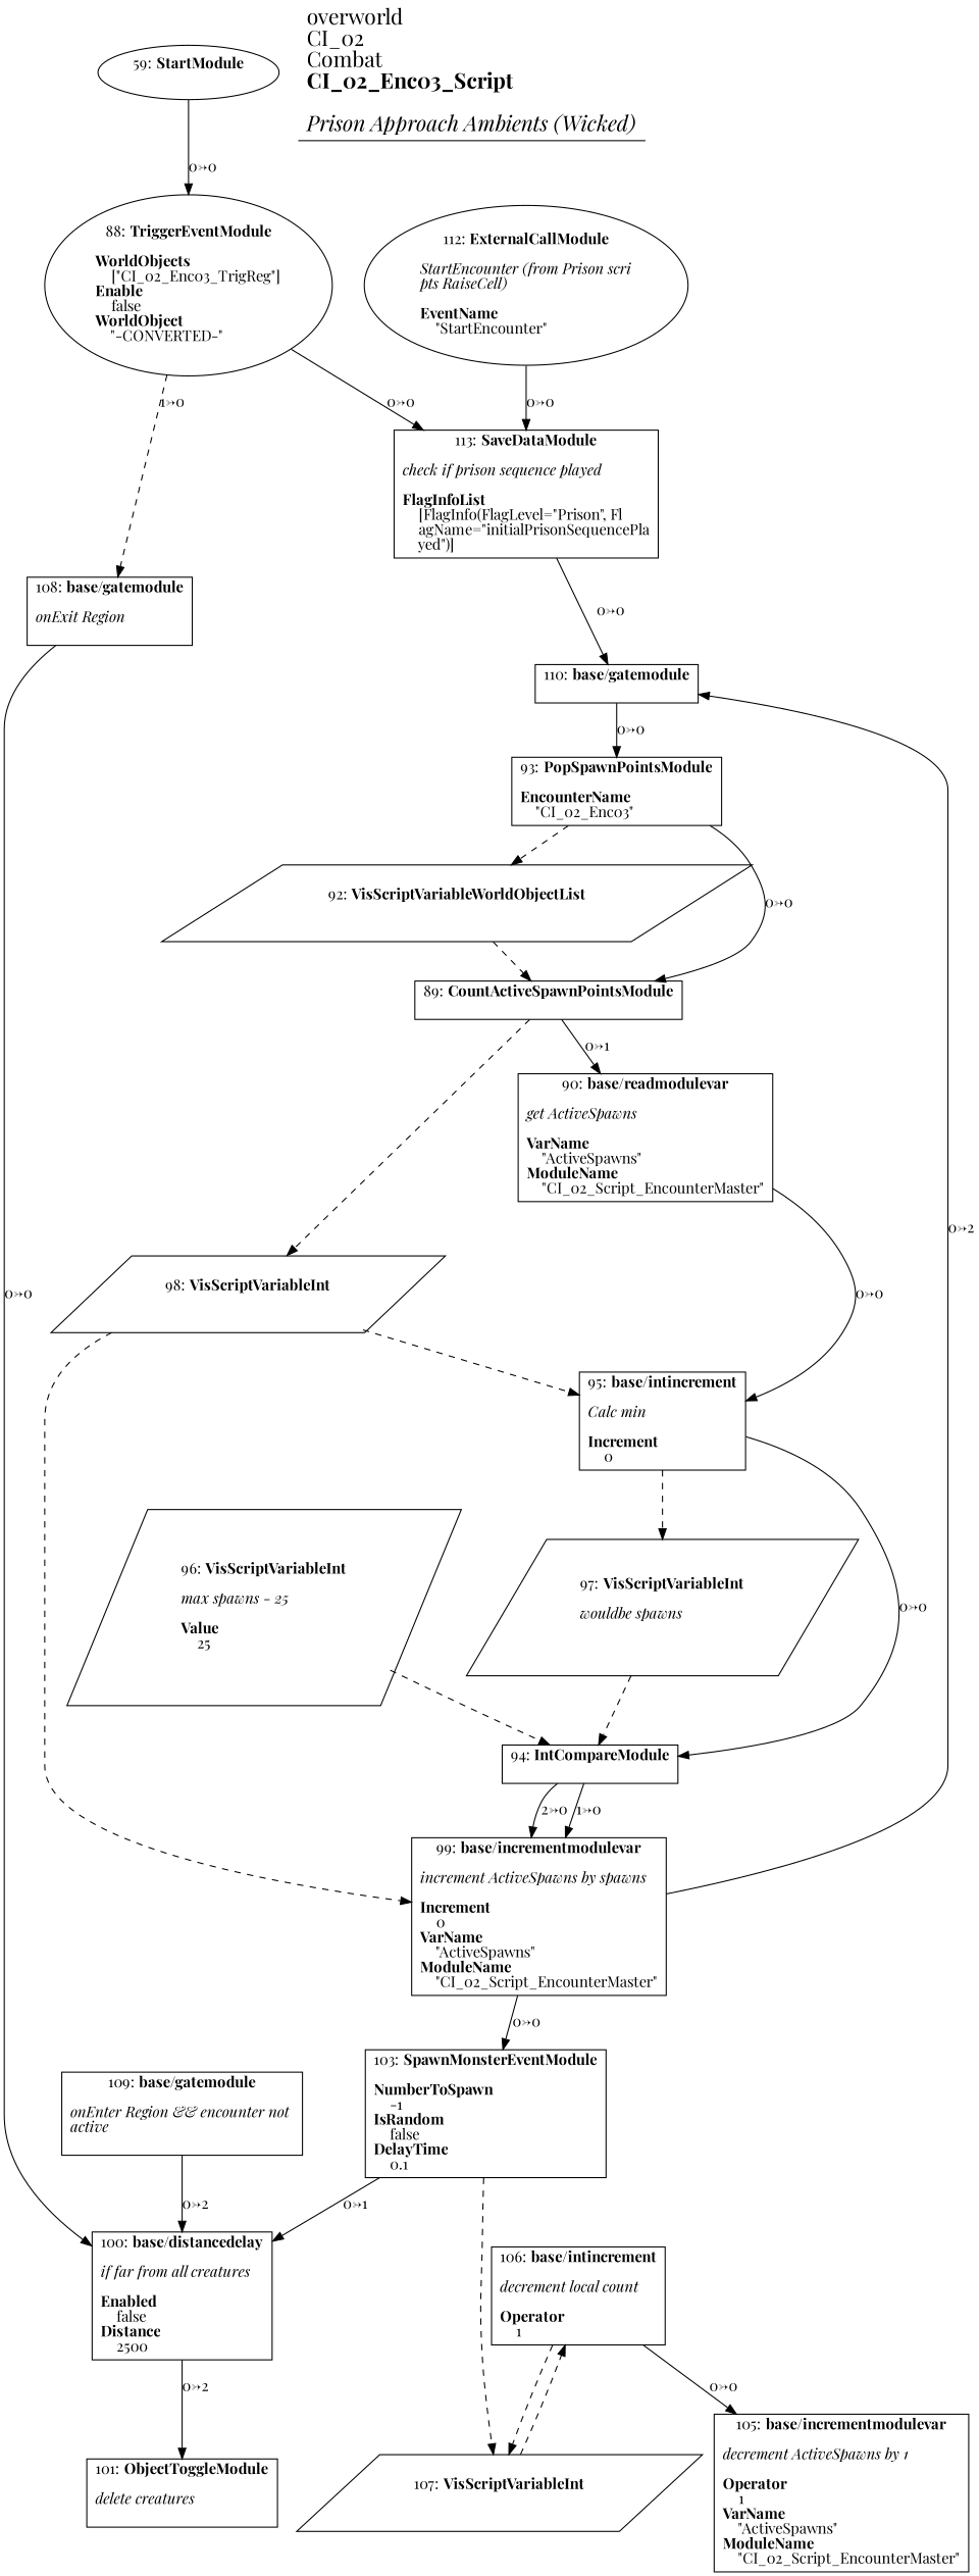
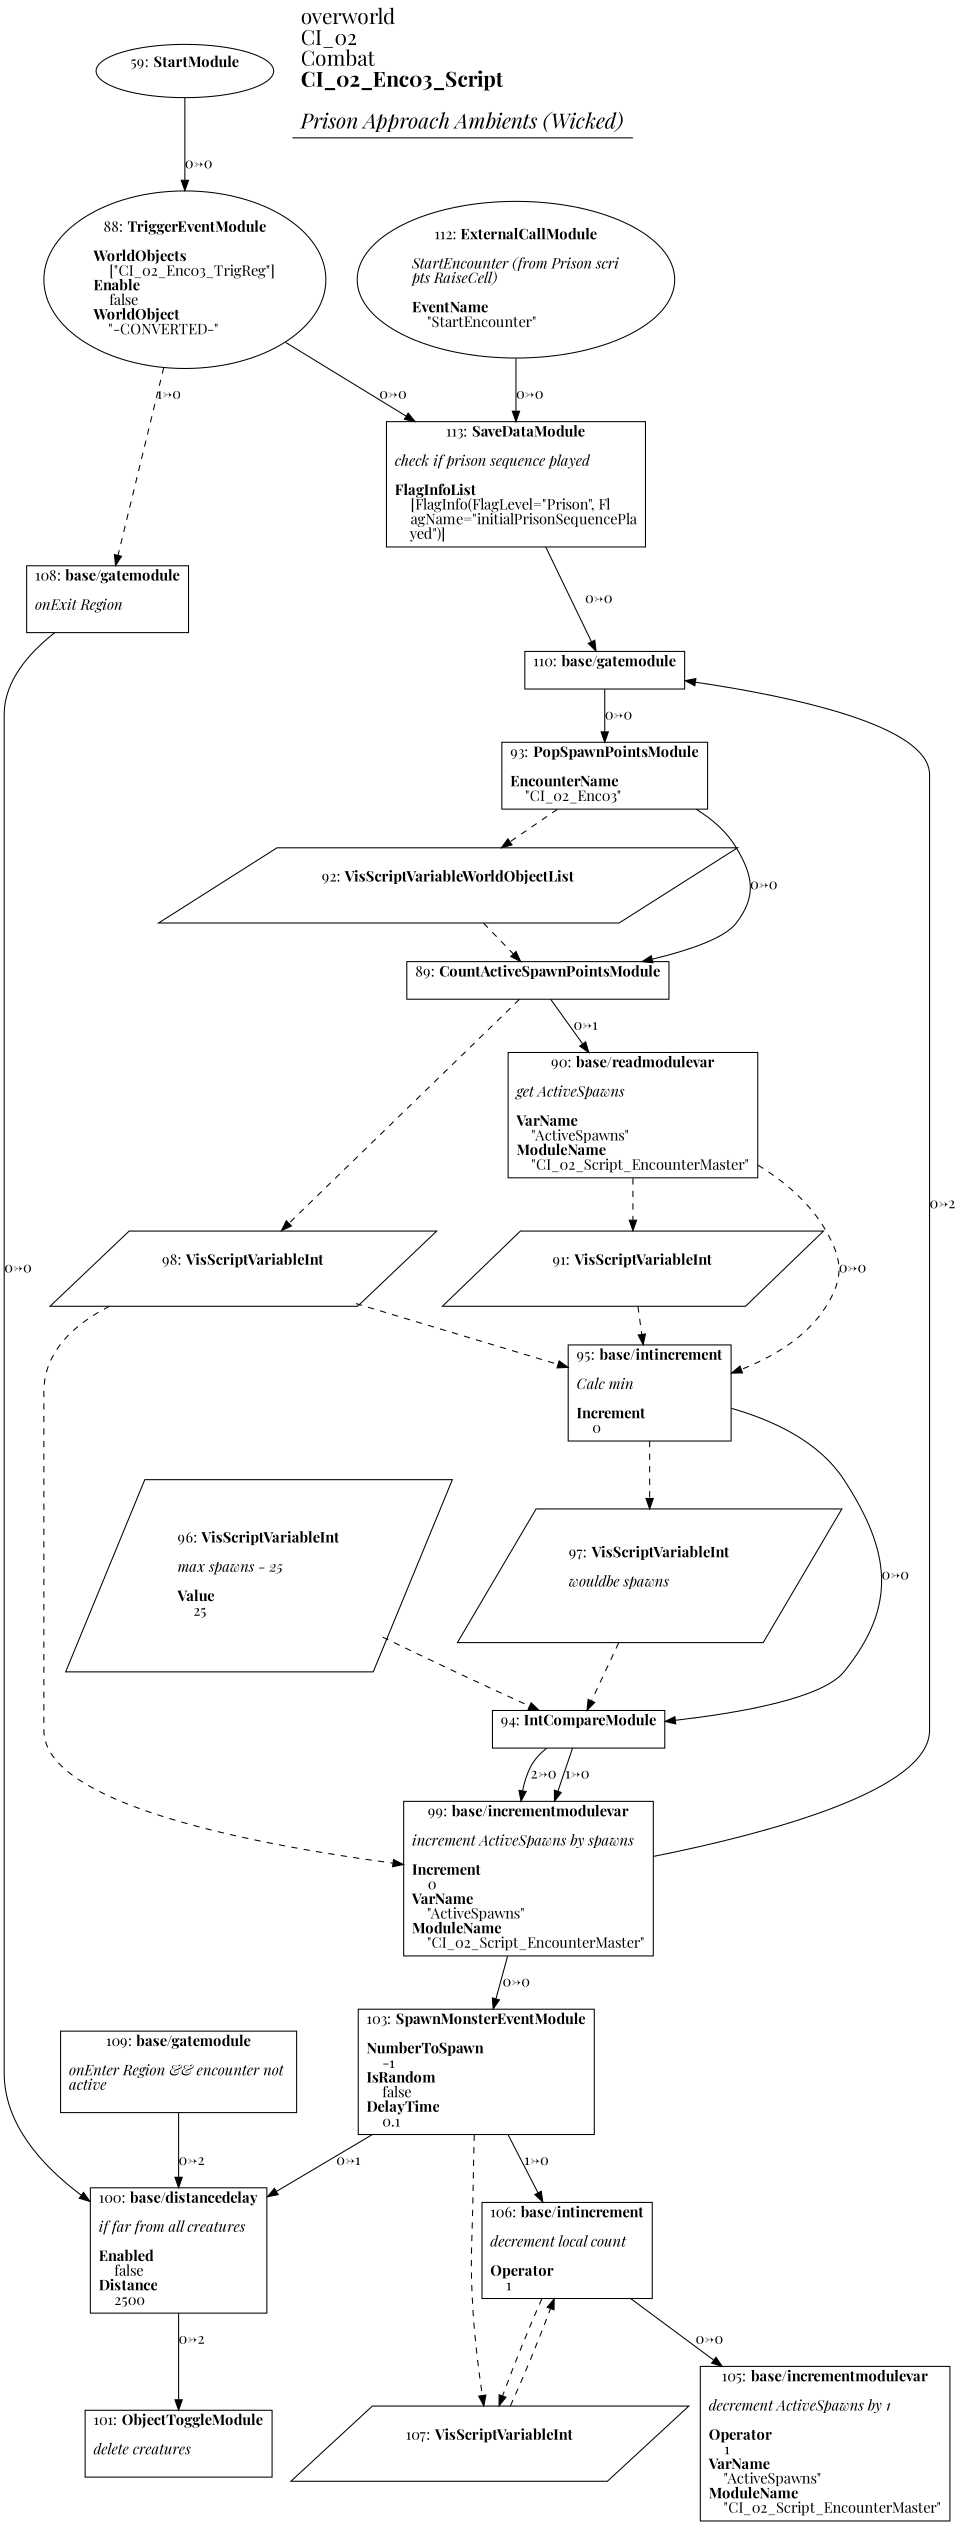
  digraph {
    fontname="Playfair Display"
    splines=spline
    node [fontname="Playfair Display" shape=box]
    edge [fontname="Playfair Display"]
    n1 [label=<59: <b>StartModule</b><br/><br/>> shape=oval]
    n2 [label=<88: <b>TriggerEventModule</b><br/><br/><b>WorldObjects</b><br align="left"/>    [&quot;CI_02_Enc03_TrigReg&quot;]<br align="left"/><b>Enable</b><br align="left"/>    false<br align="left"/><b>WorldObject</b><br align="left"/>    &quot;-CONVERTED-&quot;<br align="left"/>> shape=oval]
    n3 [label=<108: <b>base/gatemodule</b><br/><br/><i>onExit Region<br align="left"/></i><br align="left"/>>]
    n4 [label=<113: <b>SaveDataModule</b><br/><br/><i>check if prison sequence played<br align="left"/></i><br align="left"/><b>FlagInfoList</b><br align="left"/>    [FlagInfo(FlagLevel=&quot;Prison&quot;, Fl<br align="left"/>    agName=&quot;initialPrisonSequencePla<br align="left"/>    yed&quot;)]<br align="left"/>>]
    n5 [label=<100: <b>base/distancedelay</b><br/><br/><i>if far from all creatures<br align="left"/></i><br align="left"/><b>Enabled</b><br align="left"/>    false<br align="left"/><b>Distance</b><br align="left"/>    2500<br align="left"/>>]
    n6 [label=<110: <b>base/gatemodule</b><br/><br/>>]
    n7 [label=<101: <b>ObjectToggleModule</b><br/><br/><i>delete creatures<br align="left"/></i><br align="left"/>>]
    n8 [label=<93: <b>PopSpawnPointsModule</b><br/><br/><b>EncounterName</b><br align="left"/>    &quot;CI_02_Enc03&quot;<br align="left"/>>]
    n9 [label=<89: <b>CountActiveSpawnPointsModule</b><br/><br/>>]
    n10 [label=<90: <b>base/readmodulevar</b><br/><br/><i>get ActiveSpawns<br align="left"/></i><br align="left"/><b>VarName</b><br align="left"/>    &quot;ActiveSpawns&quot;<br align="left"/><b>ModuleName</b><br align="left"/>    &quot;CI_02_Script_EncounterMaster&quot;<br align="left"/>>]
    n11 [label=<98: <b>VisScriptVariableInt</b><br/><br/>> shape=parallelogram]
    n12 [label=<95: <b>base/intincrement</b><br/><br/><i>Calc min<br align="left"/></i><br align="left"/><b>Increment</b><br align="left"/>    0<br align="left"/>>]
+   n13 [label=<91: <b>VisScriptVariableInt</b><br/><br/>> shape=parallelogram]
    n14 [label=<99: <b>base/incrementmodulevar</b><br/><br/><i>increment ActiveSpawns by spawns<br align="left"/></i><br align="left"/><b>Increment</b><br align="left"/>    0<br align="left"/><b>VarName</b><br align="left"/>    &quot;ActiveSpawns&quot;<br align="left"/><b>ModuleName</b><br align="left"/>    &quot;CI_02_Script_EncounterMaster&quot;<br align="left"/>>]
    n15 [label=<94: <b>IntCompareModule</b><br/><br/>>]
    n16 [label=<97: <b>VisScriptVariableInt</b><br/><br/><i>wouldbe spawns<br align="left"/></i><br align="left"/>> shape=parallelogram]
    n17 [label=<92: <b>VisScriptVariableWorldObjectList</b><br/><br/>> shape=parallelogram]
    n18 [label=<103: <b>SpawnMonsterEventModule</b><br/><br/><b>NumberToSpawn</b><br align="left"/>    -1<br align="left"/><b>IsRandom</b><br align="left"/>    false<br align="left"/><b>DelayTime</b><br align="left"/>    0.1<br align="left"/>>]
    n19 [label=<106: <b>base/intincrement</b><br/><br/><i>decrement local count<br align="left"/></i><br align="left"/><b>Operator</b><br align="left"/>    1<br align="left"/>>]
    n20 [label=<107: <b>VisScriptVariableInt</b><br/><br/>> shape=parallelogram]
    n21 [label=<96: <b>VisScriptVariableInt</b><br/><br/><i>max spawns - 25<br align="left"/></i><br align="left"/><b>Value</b><br align="left"/>    25<br align="left"/>> shape=parallelogram]
    n22 [label=<105: <b>base/incrementmodulevar</b><br/><br/><i>decrement ActiveSpawns by 1<br align="left"/></i><br align="left"/><b>Operator</b><br align="left"/>    1<br align="left"/><b>VarName</b><br align="left"/>    &quot;ActiveSpawns&quot;<br align="left"/><b>ModuleName</b><br align="left"/>    &quot;CI_02_Script_EncounterMaster&quot;<br align="left"/>>]
    n23 [label=<109: <b>base/gatemodule</b><br/><br/><i>onEnter Region &amp;&amp; encounter not <br align="left"/>active<br align="left"/></i><br align="left"/>>]
    n24 [label=<112: <b>ExternalCallModule</b><br/><br/><i>StartEncounter (from Prison scri<br align="left"/>pts RaiseCell)<br align="left"/></i><br align="left"/><b>EventName</b><br align="left"/>    &quot;StartEncounter&quot;<br align="left"/>> shape=oval]
    n25 [label=<<font point-size="20">overworld<br align="left"/>CI_02<br align="left"/>Combat<br align="left"/><b>CI_02_Enc03_Script</b><br align="left"/><br/><i>Prison Approach Ambients (Wicked)</i><br align="left"/></font>> shape=underline]
    n1 -> n2 [label="0→0"]
    n2 -> n3 [label="1→0" style=dashed]
    n2 -> n4 [label="0→0"]
    n3 -> n5 [label="0→0"]
    n4 -> n6 [label="0→0"]
    n5 -> n7 [label="0→2"]
    n6 -> n8 [label="0→0"]
    n8 -> n9 [label="0→0"]
    n8 -> n17 [style=dashed]
    n9 -> n10 [label="0→1"]
    n9 -> n11 [style=dashed]
-   n10 -> n12 [label="0→0"]
+   n10 -> n12 [label="0→0" style=dashed]
+   n10 -> n13 [style=dashed]
    n11 -> n12 [style=dashed]
    n11 -> n14 [style=dashed]
    n12 -> n15 [label="0→0"]
    n12 -> n16 [style=dashed]
+   n13 -> n12 [style=dashed]
    n14 -> n6 [label="0→2"]
    n14 -> n18 [label="0→0"]
    n15 -> n14 [label="1→0"]
    n15 -> n14 [label="2→0"]
    n16 -> n15 [style=dashed]
    n17 -> n9 [style=dashed]
    n18 -> n5 [label="0→1"]
+   n18 -> n19 [label="1→0"]
    n18 -> n20 [style=dashed]
    n19 -> n20 [style=dashed]
    n19 -> n22 [label="0→0"]
    n20 -> n19 [style=dashed]
    n21 -> n15 [style=dashed]
    n23 -> n5 [label="0→2"]
    n24 -> n4 [label="0→0"]
  }
